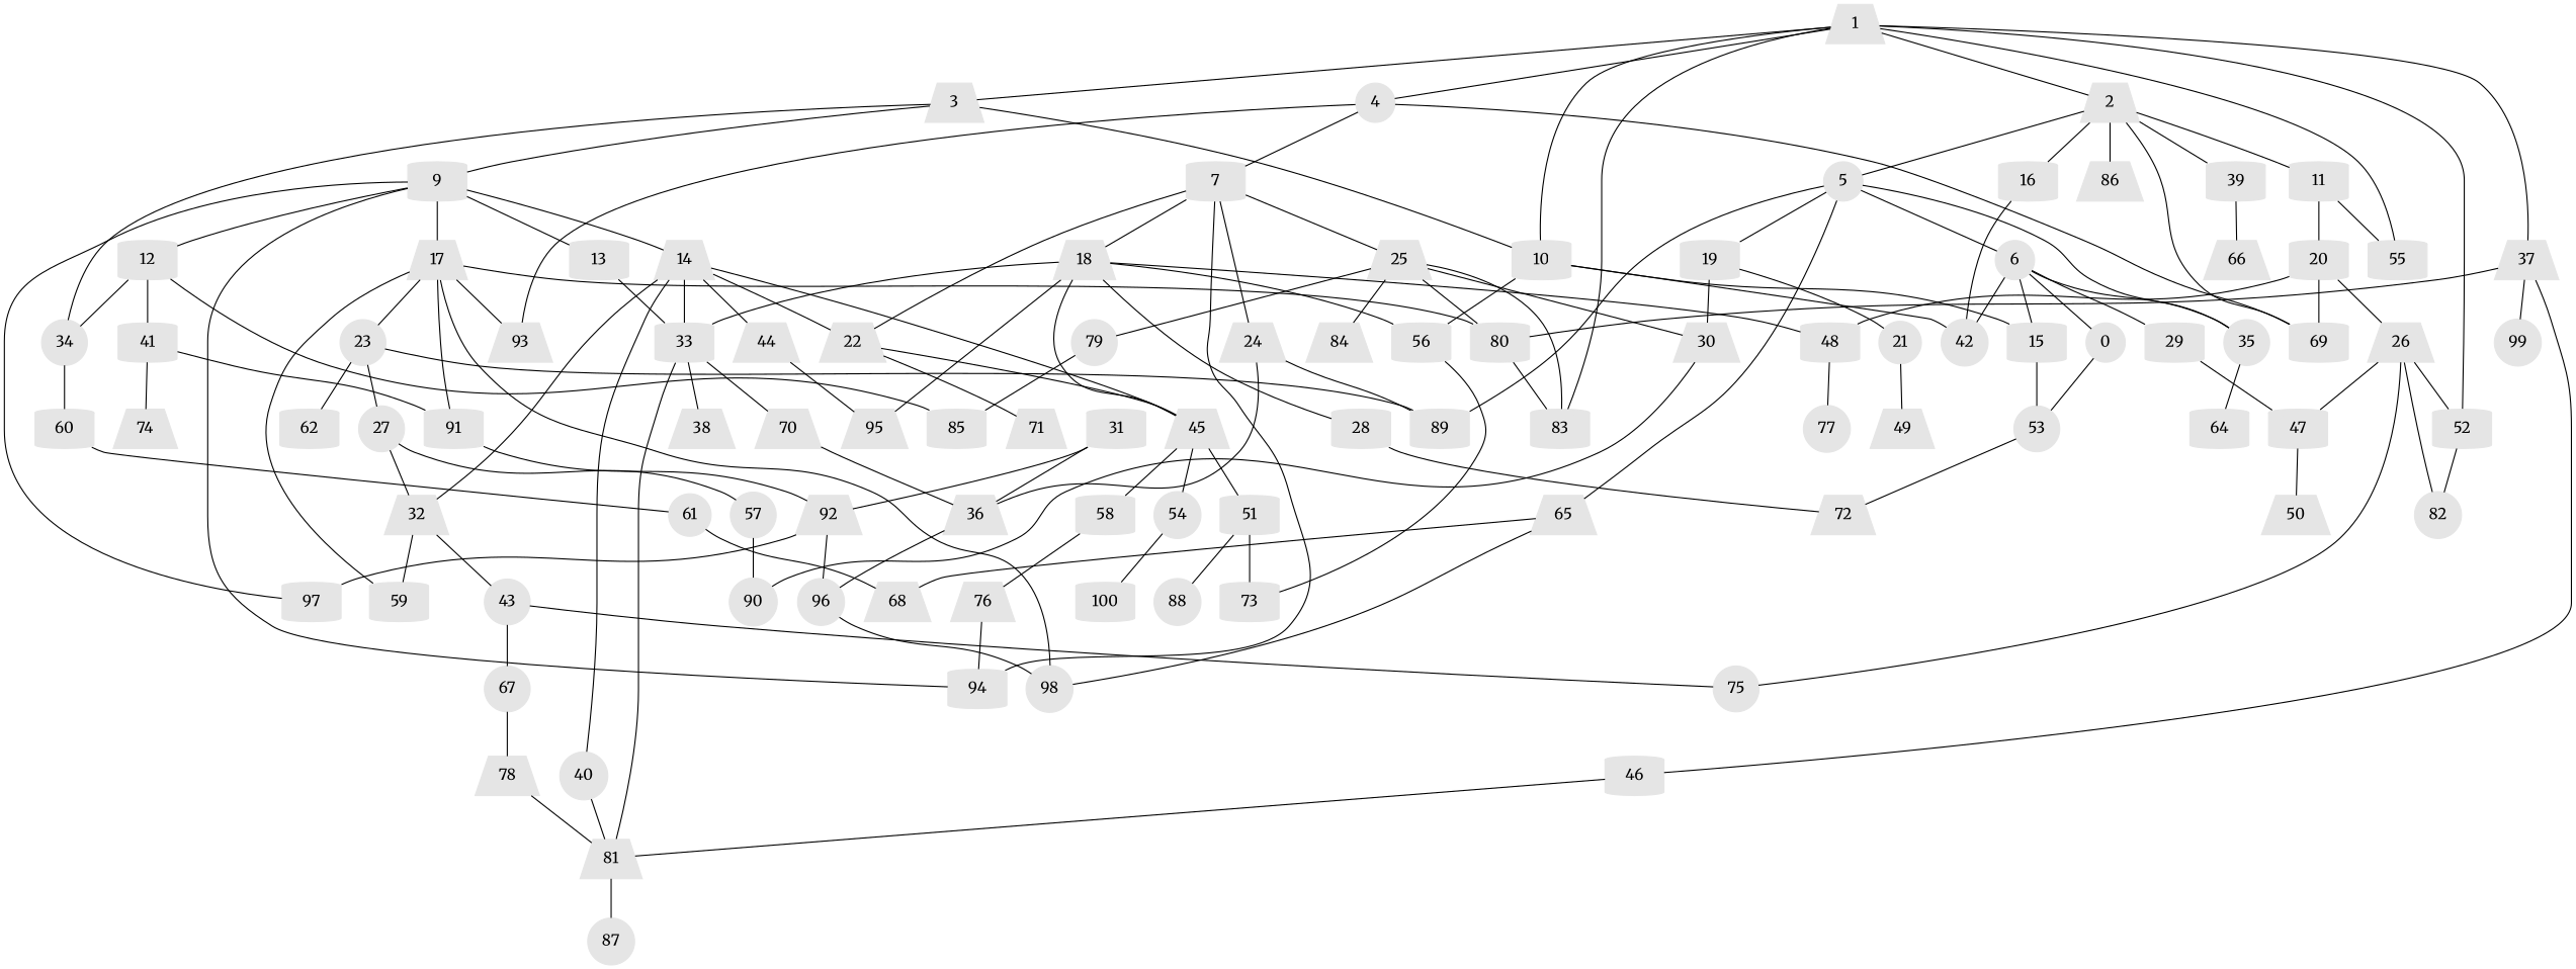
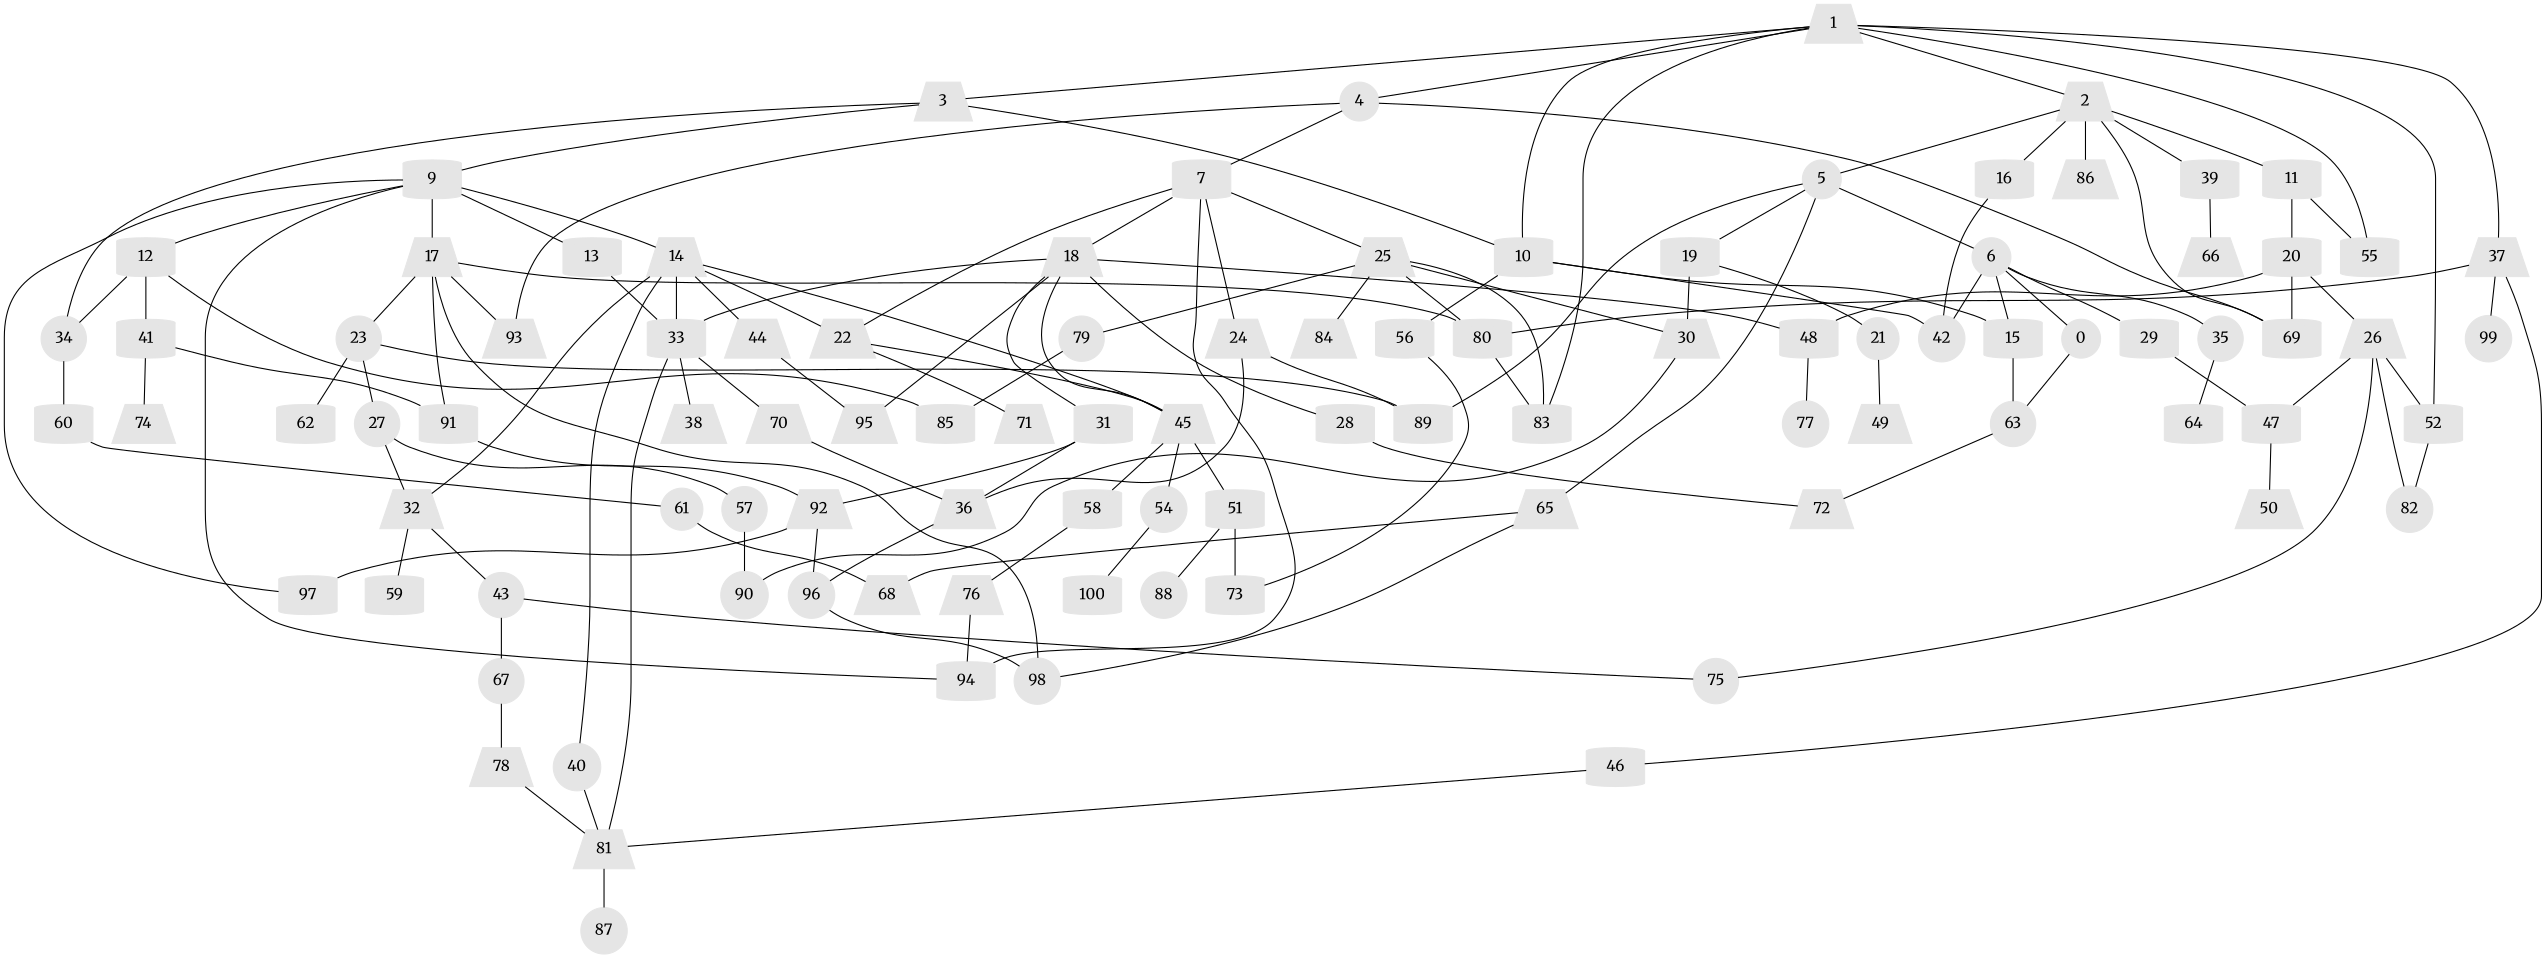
  graph {
    fontname=Merriweather
    node [color=gray90 fontname=Merriweather shape=cylinder style=filled]
    edge [fontname=Merriweather]
    1 [shape=trapezium]
    2 [shape=trapezium]
    3 [shape=trapezium]
    4 [shape=circle]
    10
    37 [shape=trapezium]
    52
    55
    83
    5 [shape=circle]
    11
    16
    39
    69
    86 [shape=trapezium]
    9
    34 [shape=circle]
    7
    93 [shape=trapezium]
    15
    42 [shape=circle]
    56
    80
    46
    99 [shape=circle]
    82 [shape=circle]
    6 [shape=circle]
    19
    35 [shape=circle]
    65 [shape=trapezium]
    89
    20
    66 [shape=trapezium]
    94
    12
    13
    14 [shape=trapezium]
    17 [shape=trapezium]
    97
    60
    18 [shape=trapezium]
    22 [shape=trapezium]
    24 [shape=trapezium]
    25 [shape=trapezium]
    n45 [label=0 shape=circle]
    29
    21 [shape=circle]
    30 [shape=trapezium]
    64
    98 [shape=circle]
    68 [shape=trapezium]
-   63 [shape=circle label=53]
+   63 [shape=circle]
    47
    33
    45 [shape=trapezium]
    28
    31
    48
    95 [shape=trapezium]
    71 [shape=trapezium]
    36 [shape=trapezium]
    79 [shape=circle]
    84 [shape=trapezium]
    72 [shape=trapezium]
    41
    85
    32 [shape=trapezium]
    40 [shape=circle]
    44 [shape=trapezium]
    23 [shape=circle]
    59
    91
    73
    26 [shape=trapezium]
    74 [shape=trapezium]
    38 [shape=trapezium]
    70 [shape=trapezium]
    81 [shape=trapezium]
    43 [shape=circle]
    51
    54 [shape=circle]
    58
    27 [shape=circle]
    62
    92 [shape=trapezium]
    77 [shape=circle]
    49 [shape=trapezium]
    90 [shape=circle]
    75 [shape=circle]
    57 [shape=circle]
    96 [shape=circle]
    50 [shape=trapezium]
    67 [shape=circle]
    87 [shape=circle]
    61 [shape=circle]
    78 [shape=trapezium]
    88 [shape=circle]
    100
    76 [shape=trapezium]
    1 -- 2
    1 -- 3
    1 -- 4
    1 -- 10
    1 -- 37
    1 -- 52
    1 -- 55
    1 -- 83
    2 -- 5
    2 -- 11
    2 -- 16
    2 -- 39
    2 -- 69
    2 -- 86
    3 -- 10
    3 -- 9
    3 -- 34
    4 -- 69
    4 -- 7
    4 -- 93
    10 -- 15
    10 -- 42
    10 -- 56
    37 -- 80
    37 -- 46
    37 -- 99
    52 -- 82
    5 -- 6
    5 -- 19
-   5 -- 35
    5 -- 65
    5 -- 89
    11 -- 55
    11 -- 20
    16 -- 42
    39 -- 66
    9 -- 94
    9 -- 12
    9 -- 13
    9 -- 14
    9 -- 17
    9 -- 97
    34 -- 60
    7 -- 94
    7 -- 18
    7 -- 22
    7 -- 24
    7 -- 25
    15 -- 63
    56 -- 73
    80 -- 83
    46 -- 81
    6 -- 15
    6 -- 42
    6 -- 35
    6 -- n45
    6 -- 29
    19 -- 21
    19 -- 30
    35 -- 64
    65 -- 98
    65 -- 68
    20 -- 69
    20 -- 48
    20 -- 26
    12 -- 34
    12 -- 41
    12 -- 85
    13 -- 33
    14 -- 22
    14 -- 33
    14 -- 45
    14 -- 32
    14 -- 40
    14 -- 44
    17 -- 93
    17 -- 80
    17 -- 98
    17 -- 23
-   17 -- 59
    17 -- 91
    60 -- 61
    18 -- 33
    18 -- 45
    18 -- 28
-   18 -- 56
+   18 -- 31
    18 -- 48
    18 -- 95
    22 -- 45
    22 -- 71
    24 -- 89
    24 -- 36
    25 -- 83
    25 -- 80
    25 -- 30
    25 -- 79
    25 -- 84
    n45 -- 63
    29 -- 47
    21 -- 49
    30 -- 90
    63 -- 72
    47 -- 50
    33 -- 38
    33 -- 70
    33 -- 81
    45 -- 51
    45 -- 54
    45 -- 58
    28 -- 72
    31 -- 36
    31 -- 92
    48 -- 77
    36 -- 96
    79 -- 85
    41 -- 91
    41 -- 74
    32 -- 59
    32 -- 43
    40 -- 81
    44 -- 95
    23 -- 89
    23 -- 27
    23 -- 62
    91 -- 92
    26 -- 52
    26 -- 82
    26 -- 47
    26 -- 75
    70 -- 36
    81 -- 87
    43 -- 75
    43 -- 67
    51 -- 73
    51 -- 88
    54 -- 100
    58 -- 76
    27 -- 32
    27 -- 57
    92 -- 97
    92 -- 96
    57 -- 90
    96 -- 98
    67 -- 78
    61 -- 68
    78 -- 81
    76 -- 94
  }
